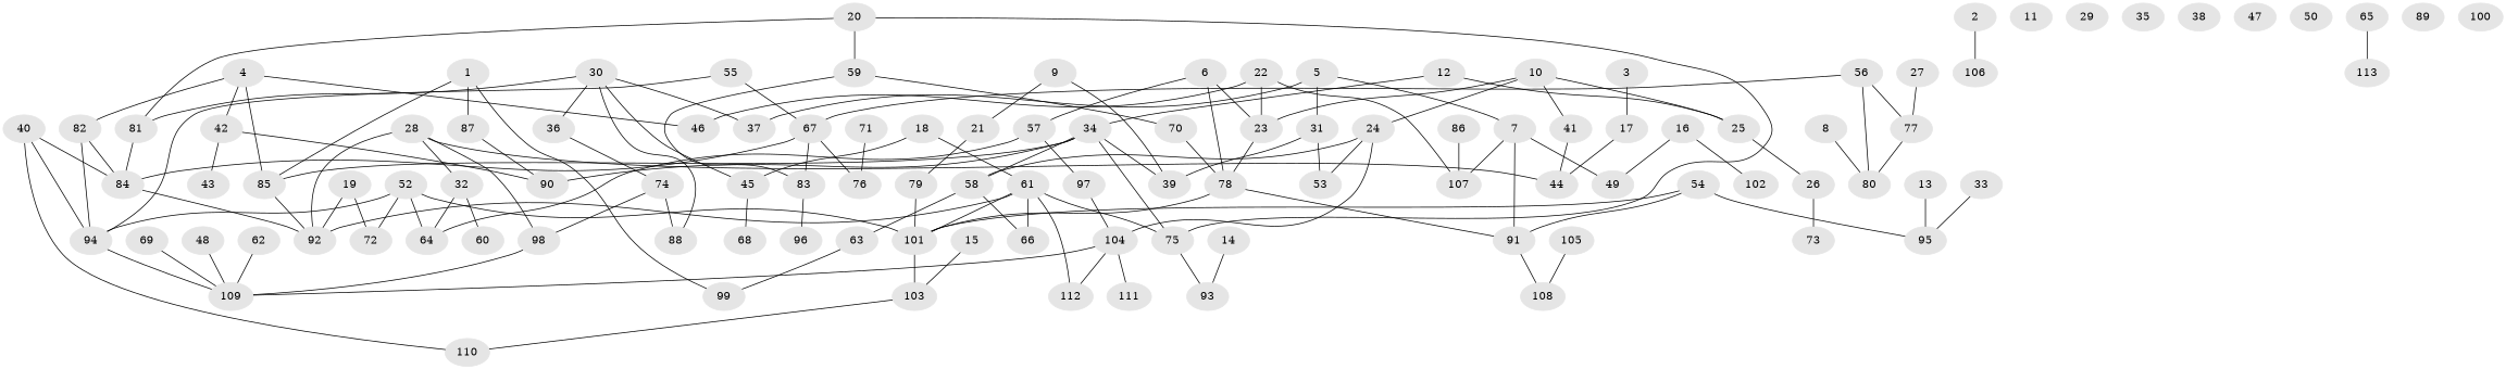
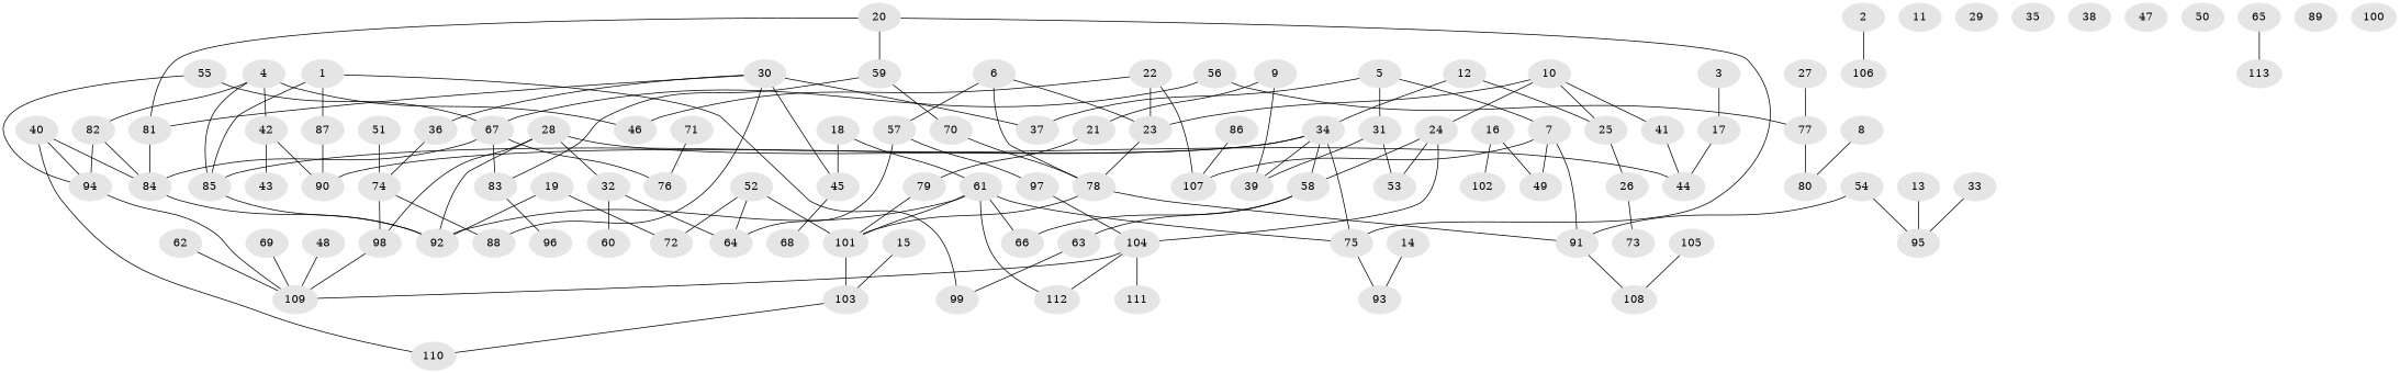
  graph {
    node [color=gray90 style=filled]
    1
    85
    87
    99
    92
    90
    2
    106
    3
    17
    44
    4
    42
    46
    82
    43
    84
    94
    5
    7
    31
    37
    49
    91
    107
    39
    53
    6
    23
    57
    78
    64
    97
    101
    108
    8
    80
    9
    21
    79
    10
    24
    25
    41
    58
    104
    26
    11
    12
    34
    75
    13
    95
    14
    93
    15
    103
    110
    16
    102
    18
    45
    61
    68
    66
    112
    19
    72
    20
    59
    81
    70
    83
    22
    63
    109
    111
    73
    27
    77
    28
    32
    98
    60
    29
    30
    36
    88
    74
    33
    35
    38
    40
    47
    48
    50
+   51
    52
    54
    55
    67
    76
    56
    96
    62
    65
    113
    69
    71
    86
    89
    100
    105
    1 -- 85
    1 -- 87
    1 -- 99
    85 -- 92
    87 -- 90
    2 -- 106
    3 -- 17
    17 -- 44
    4 -- 85
    4 -- 42
    4 -- 46
    4 -- 82
    42 -- 90
    42 -- 43
    82 -- 84
    82 -- 94
    84 -- 92
    94 -- 109
    5 -- 7
    5 -- 31
    5 -- 37
    7 -- 49
    7 -- 91
    7 -- 107
    31 -- 39
    31 -- 53
    91 -- 108
    6 -- 23
    6 -- 57
    6 -- 78
    23 -- 78
    57 -- 64
    57 -- 97
    78 -- 91
    78 -- 101
    97 -- 104
    101 -- 103
    8 -- 80
    9 -- 39
    9 -- 21
    21 -- 79
    79 -- 101
    10 -- 23
    10 -- 24
    10 -- 25
    10 -- 41
    24 -- 53
    24 -- 58
    24 -- 104
    25 -- 26
    41 -- 44
    58 -- 66
    58 -- 63
    104 -- 112
    104 -- 109
    104 -- 111
    26 -- 73
    12 -- 25
    12 -- 34
    34 -- 85
    34 -- 90
    34 -- 39
    34 -- 58
    34 -- 75
    75 -- 93
    13 -- 95
    14 -- 93
    15 -- 103
    103 -- 110
    16 -- 49
    16 -- 102
    18 -- 45
    18 -- 61
    45 -- 68
    61 -- 92
    61 -- 101
    61 -- 75
    61 -- 66
    61 -- 112
    19 -- 92
    19 -- 72
    20 -- 75
    20 -- 59
    20 -- 81
    59 -- 70
    59 -- 83
    81 -- 84
    70 -- 78
    83 -- 96
    22 -- 46
    22 -- 107
    22 -- 23
    63 -- 99
    27 -- 77
    77 -- 80
    28 -- 92
    28 -- 44
    28 -- 32
    28 -- 98
    32 -- 64
    32 -- 60
    98 -- 109
    30 -- 37
    30 -- 45
    30 -- 81
    30 -- 36
    30 -- 88
    36 -- 74
    74 -- 98
    74 -- 88
    33 -- 95
    40 -- 84
    40 -- 94
    40 -- 110
    48 -- 109
-   52 -- 94
+   51 -- 74
    52 -- 64
    52 -- 101
    52 -- 72
    54 -- 91
-   54 -- 101
    54 -- 95
    55 -- 94
    55 -- 67
    67 -- 84
    67 -- 83
    67 -- 76
-   56 -- 80
    56 -- 77
    56 -- 67
    62 -- 109
    65 -- 113
    69 -- 109
    71 -- 76
    86 -- 107
    105 -- 108
  }
